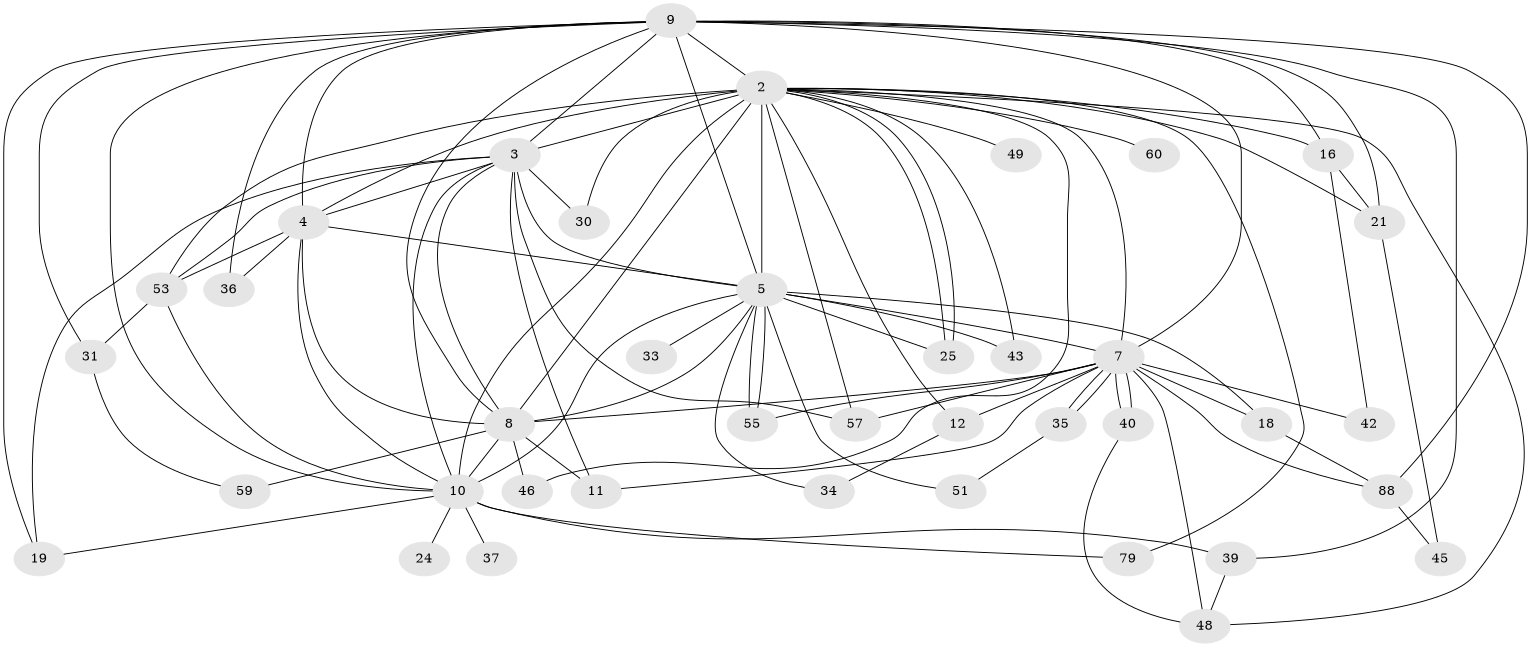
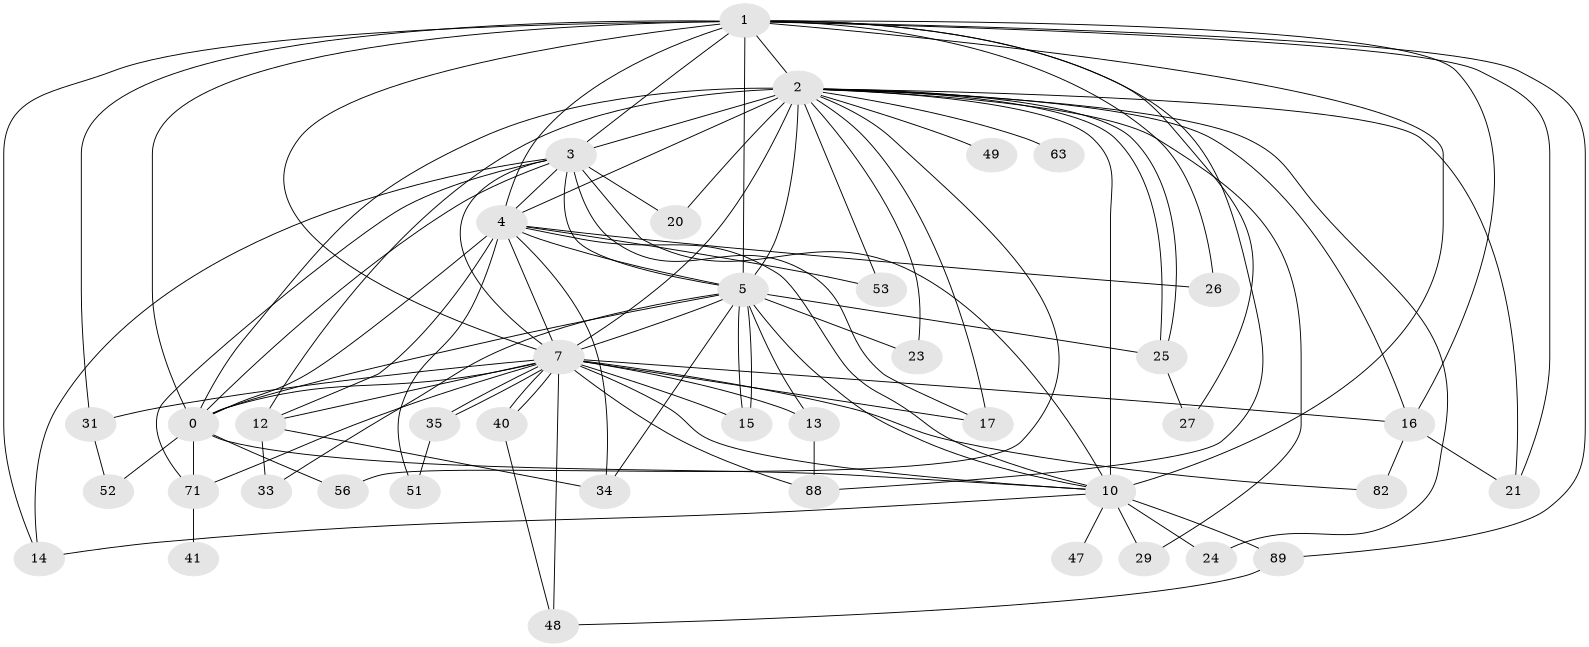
  graph {
    node [color=gray90 style=filled]
-   1 [super="+9" label=9]
+   1 [super="+9"]
    2 [super="+6"]
    3 [super="+58"]
    4 [super="+32"]
    5 [super="+61"]
    7 [super="+19"]
-   8 [super="+23"]
+   8 [super="+23" label=0]
    10 [super="+18"]
-   14 [super="+55" label=19]
+   14 [super="+55"]
    16 [super="+38"]
    21 [super="+26"]
+   27
    n13 [label=88 super="+30"]
    31
-   36
-   39
+   36 [label=26]
+   39 [label=89]
    12 [super="+22"]
-   17 [super="+50" label=57]
-   20 [label=30]
+   17 [super="+50"]
+   20
    24
    25 [super="+54"]
-   29 [label=79]
-   43 [super="+59"]
-   46
+   29
+   43 [super="+59" label=23]
+   46 [label=56]
    49
    53
-   60
-   11
+   60 [label=63]
+   11 [label=71]
    34 [super="+56"]
    51
-   13 [label=18]
-   15 [super="+37" label=55]
+   13
+   15 [super="+37"]
    33
    35
    40
-   42
+   42 [label=82]
    48 [super="+57"]
-   52 [label=59]
-   47 [label=37]
-   45
+   52
+   47
+   41
    1 -- 2 [weight=4]
    1 -- 3 [weight=2]
    1 -- 4 [weight=2]
    1 -- 5 [weight=2]
    1 -- 7 [weight=2]
    1 -- 8 [weight=2]
    1 -- 10 [weight=2]
    1 -- 14
    1 -- 16
    1 -- 21
+   1 -- 27
    1 -- n13
    1 -- 31
    1 -- 36
    1 -- 39
    2 -- 3 [weight=2]
    2 -- 4 [weight=2]
    2 -- 5 [weight=2]
    2 -- 7 [weight=3]
    2 -- 8 [weight=2]
    2 -- 10 [weight=3]
    2 -- 16
    2 -- 21
    2 -- 12
    2 -- 17
    2 -- 20
-   2 -- 48
+   2 -- 24
    2 -- 25
    2 -- 25
    2 -- 29
    2 -- 43
    2 -- 46
    2 -- 49 [weight=2]
    2 -- 53
    2 -- 60
    3 -- 4
    3 -- 5 [weight=2]
-   3 -- 53
+   3 -- 7
    3 -- 8
    3 -- 10
    3 -- 14
    3 -- 17
    3 -- 20
    3 -- 11
    4 -- 5 [weight=2]
+   4 -- 7
    4 -- 8 [weight=2]
    4 -- 10
    4 -- 36
+   4 -- 12
    4 -- 53
-   5 -- 51
+   4 -- 34
+   4 -- 51
    5 -- 7
    5 -- 8
    5 -- 10
    5 -- 25
    5 -- 43 [weight=2]
    5 -- 34
    5 -- 13
    5 -- 15 [weight=2]
    5 -- 15
    5 -- 33
    7 -- 8
-   53 -- 10
+   7 -- 10
+   7 -- 16
    7 -- n13
-   53 -- 31
+   7 -- 31
    7 -- 12
    7 -- 17
    7 -- 11
    7 -- 13
    7 -- 15
    7 -- 35
    7 -- 35
    7 -- 40
    7 -- 40
    7 -- 42
    7 -- 48
    8 -- 10
    8 -- 46
    8 -- 11
    8 -- 52
    10 -- 14
    10 -- 39
    10 -- 24
    10 -- 29
    10 -- 47
    16 -- 21
    16 -- 42
-   21 -- 45
-   n13 -- 45
    31 -- 52
    39 -- 48
    12 -- 34
+   12 -- 33
+   25 -- 27
+   11 -- 41
    13 -- n13
    35 -- 51
    40 -- 48
  }
